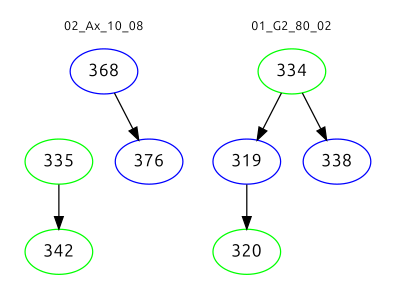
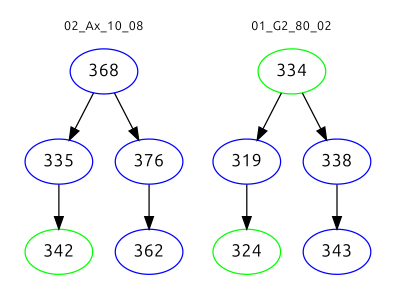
  digraph {
    fontname=Ubuntu
    node [color=blue fontname=Ubuntu]
    edge [color=black fontname=Ubuntu]
    n1 [label=368]
-   n2 [color=green label=335]
+   n2 [label=335]
    n3 [label=376]
    n4 [color=green label=342]
+   n5 [label=362]
    n6 [color=green label=334]
    n7 [label=319]
    n8 [label=338]
-   n9 [color=green label=320]
+   n9 [color=green label=324]
+   n10 [label=343]
    subgraph cluster_1 {
      color=white
      fontsize=10
      label="02_Ax_10_08"
      n1
      n2
      n3
      n4
+     n5
    }
    subgraph cluster_2 {
      color=white
      fontsize=10
      label="01_G2_80_02"
      n6
      n7
      n8
      n9
+     n10
    }
+   n1 -> n2
    n1 -> n3
    n2 -> n4
+   n3 -> n5
    n6 -> n7
    n6 -> n8
    n7 -> n9
+   n8 -> n10
  }
